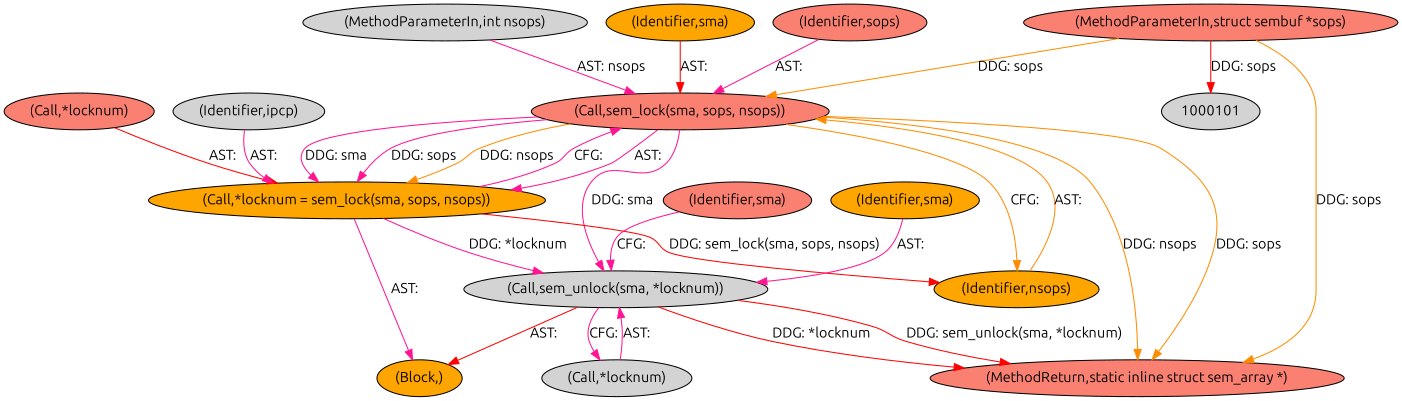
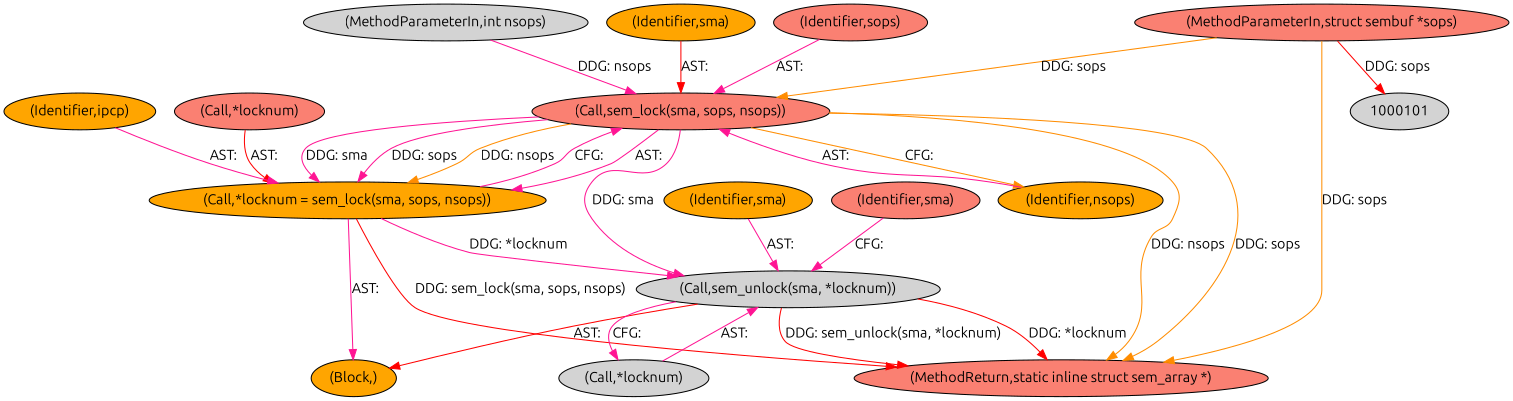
  digraph {
    fontname=Ubuntu
    node [fillcolor=salmon fontname=Ubuntu style=filled]
    edge [color=deeppink fontname=Ubuntu]
    n1 [label="(MethodParameterIn,struct sembuf *sops)"]
    n2 [label="(Call,sem_lock(sma, sops, nsops))"]
    n3 [label="(MethodReturn,static inline struct sem_array *)"]
    1000101 [fillcolor=lightgrey]
    n5 [fillcolor=orange label="(Call,*locknum = sem_lock(sma, sops, nsops))"]
    n6 [fillcolor=lightgrey label="(Call,sem_unlock(sma, *locknum))"]
    n7 [fillcolor=orange label="(Identifier,nsops)"]
    n8 [fillcolor=orange label="(Block,)"]
    n9 [fillcolor=lightgrey label="(Call,*locknum)"]
    n10 [fillcolor=orange label="(Identifier,sma)"]
    n11 [label="(Identifier,sops)"]
    n12 [label="(Identifier,sma)"]
    n13 [label="(Call,*locknum)"]
-   n14 [fillcolor=lightgrey label="(Identifier,ipcp)"]
+   n14 [fillcolor=orange label="(Identifier,ipcp)"]
    n15 [fillcolor=lightgrey label="(MethodParameterIn,int nsops)"]
    n16 [fillcolor=orange label="(Identifier,sma)"]
    n1 -> n2 [color=darkorange label="DDG: sops"]
    n1 -> n3 [color=darkorange label="DDG: sops"]
    n1 -> 1000101 [color=red label="DDG: sops"]
    n2 -> n3 [color=darkorange label="DDG: sops"]
    n2 -> n3 [color=darkorange label="DDG: nsops"]
    n2 -> n5 [label="AST: "]
    n2 -> n5 [label="DDG: sma"]
    n2 -> n5 [label="DDG: sops"]
    n2 -> n5 [color=darkorange label="DDG: nsops"]
    n2 -> n6 [label="DDG: sma"]
    n2 -> n7 [color=darkorange label="CFG: "]
    n5 -> n2 [label="CFG: "]
-   n5 -> n7 [color=red label="DDG: sem_lock(sma, sops, nsops)"]
+   n5 -> n3 [color=red label="DDG: sem_lock(sma, sops, nsops)"]
    n5 -> n6 [label="DDG: *locknum"]
    n5 -> n8 [label="AST: "]
    n6 -> n3 [color=red label="DDG: *locknum"]
    n6 -> n3 [color=red label="DDG: sem_unlock(sma, *locknum)"]
    n6 -> n8 [color=red label="AST: "]
    n6 -> n9 [label="CFG: "]
-   n7 -> n2 [color=darkorange label="AST: "]
+   n7 -> n2 [label="AST: "]
    n9 -> n6 [label="AST: "]
    n10 -> n6 [label="AST: "]
    n11 -> n2 [label="AST: "]
    n12 -> n6 [label="CFG: "]
    n13 -> n5 [color=red label="AST: "]
    n14 -> n5 [label="AST: "]
-   n15 -> n2 [label="AST: nsops"]
+   n15 -> n2 [label="DDG: nsops"]
    n16 -> n2 [color=red label="AST: "]
  }
